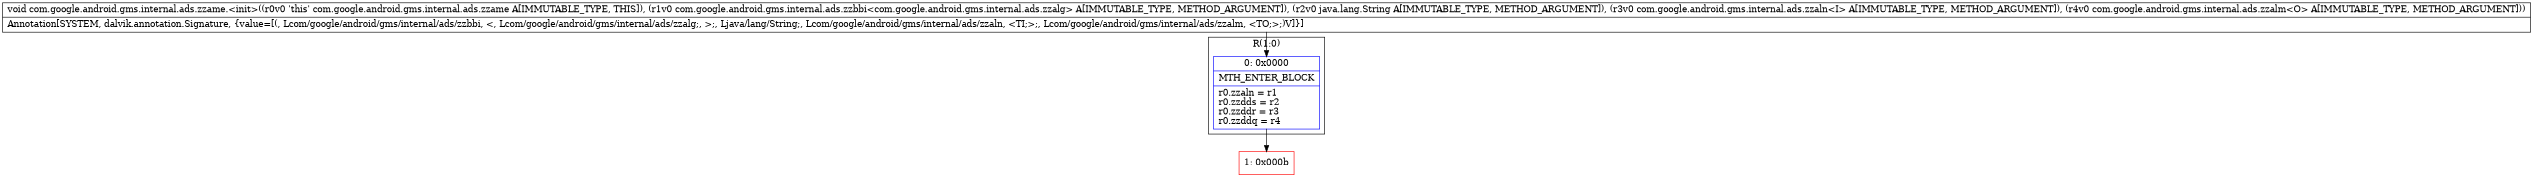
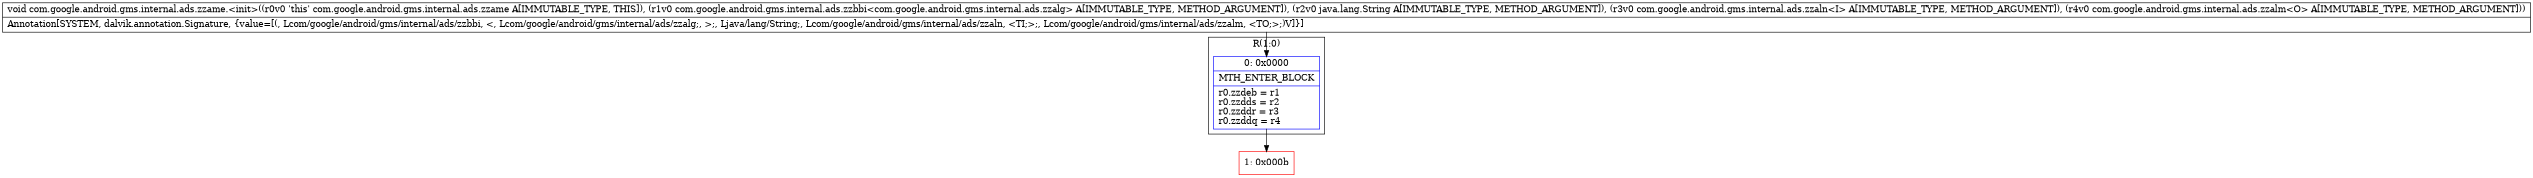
  digraph {
    node [shape=record]
-   n1 [color=blue label="{0\:\ 0x0000|MTH_ENTER_BLOCK\l|r0.zzaln = r1\lr0.zzdds = r2\lr0.zzddr = r3\lr0.zzddq = r4\l}"]
+   n1 [color=blue label="{0\:\ 0x0000|MTH_ENTER_BLOCK\l|r0.zzdeb = r1\lr0.zzdds = r2\lr0.zzddr = r3\lr0.zzddq = r4\l}"]
    n2 [color=red label="{1\:\ 0x000b}"]
    n3 [label="{void com.google.android.gms.internal.ads.zzame.\<init\>((r0v0 'this' com.google.android.gms.internal.ads.zzame A[IMMUTABLE_TYPE, THIS]), (r1v0 com.google.android.gms.internal.ads.zzbbi\<com.google.android.gms.internal.ads.zzalg\> A[IMMUTABLE_TYPE, METHOD_ARGUMENT]), (r2v0 java.lang.String A[IMMUTABLE_TYPE, METHOD_ARGUMENT]), (r3v0 com.google.android.gms.internal.ads.zzaln\<I\> A[IMMUTABLE_TYPE, METHOD_ARGUMENT]), (r4v0 com.google.android.gms.internal.ads.zzalm\<O\> A[IMMUTABLE_TYPE, METHOD_ARGUMENT]))  | Annotation[SYSTEM, dalvik.annotation.Signature, \{value=[(, Lcom\/google\/android\/gms\/internal\/ads\/zzbbi, \<, Lcom\/google\/android\/gms\/internal\/ads\/zzalg;, \>;, Ljava\/lang\/String;, Lcom\/google\/android\/gms\/internal\/ads\/zzaln, \<TI;\>;, Lcom\/google\/android\/gms\/internal\/ads\/zzalm, \<TO;\>;)V]\}]\l}"]
    subgraph cluster_1 {
      label="R(1:0)"
      n1
    }
    n1 -> n2
    n3 -> n1
  }
